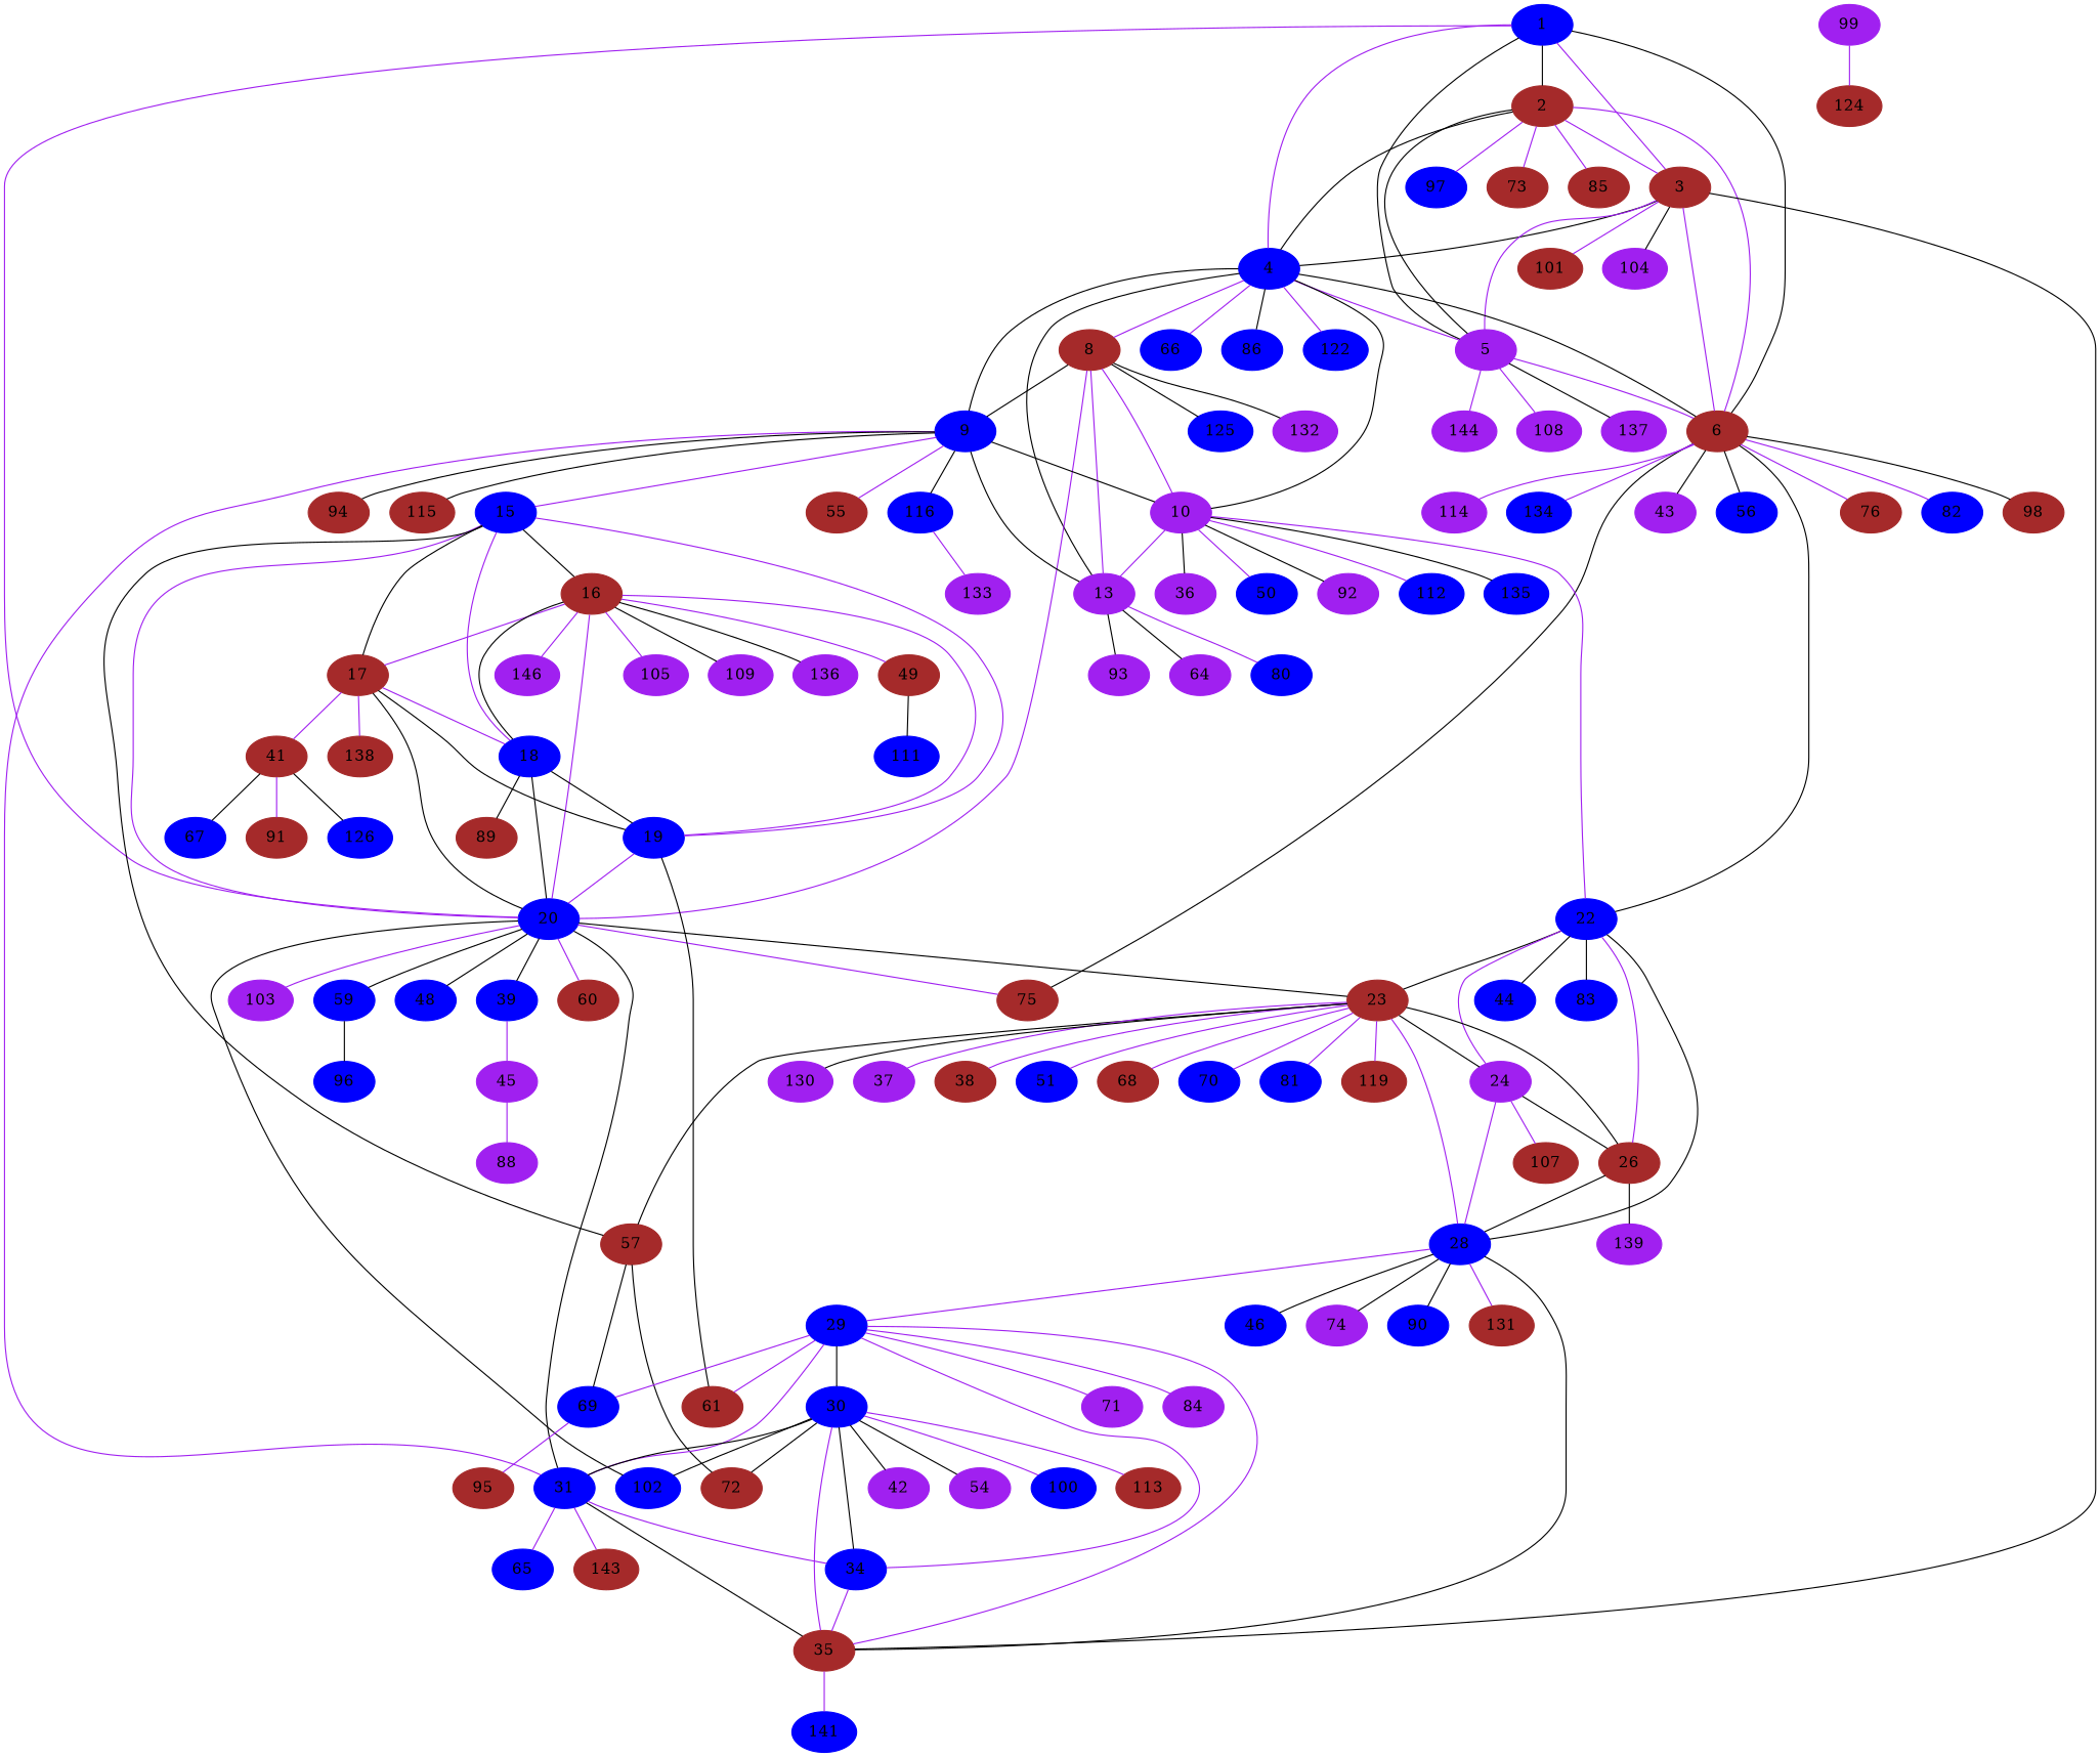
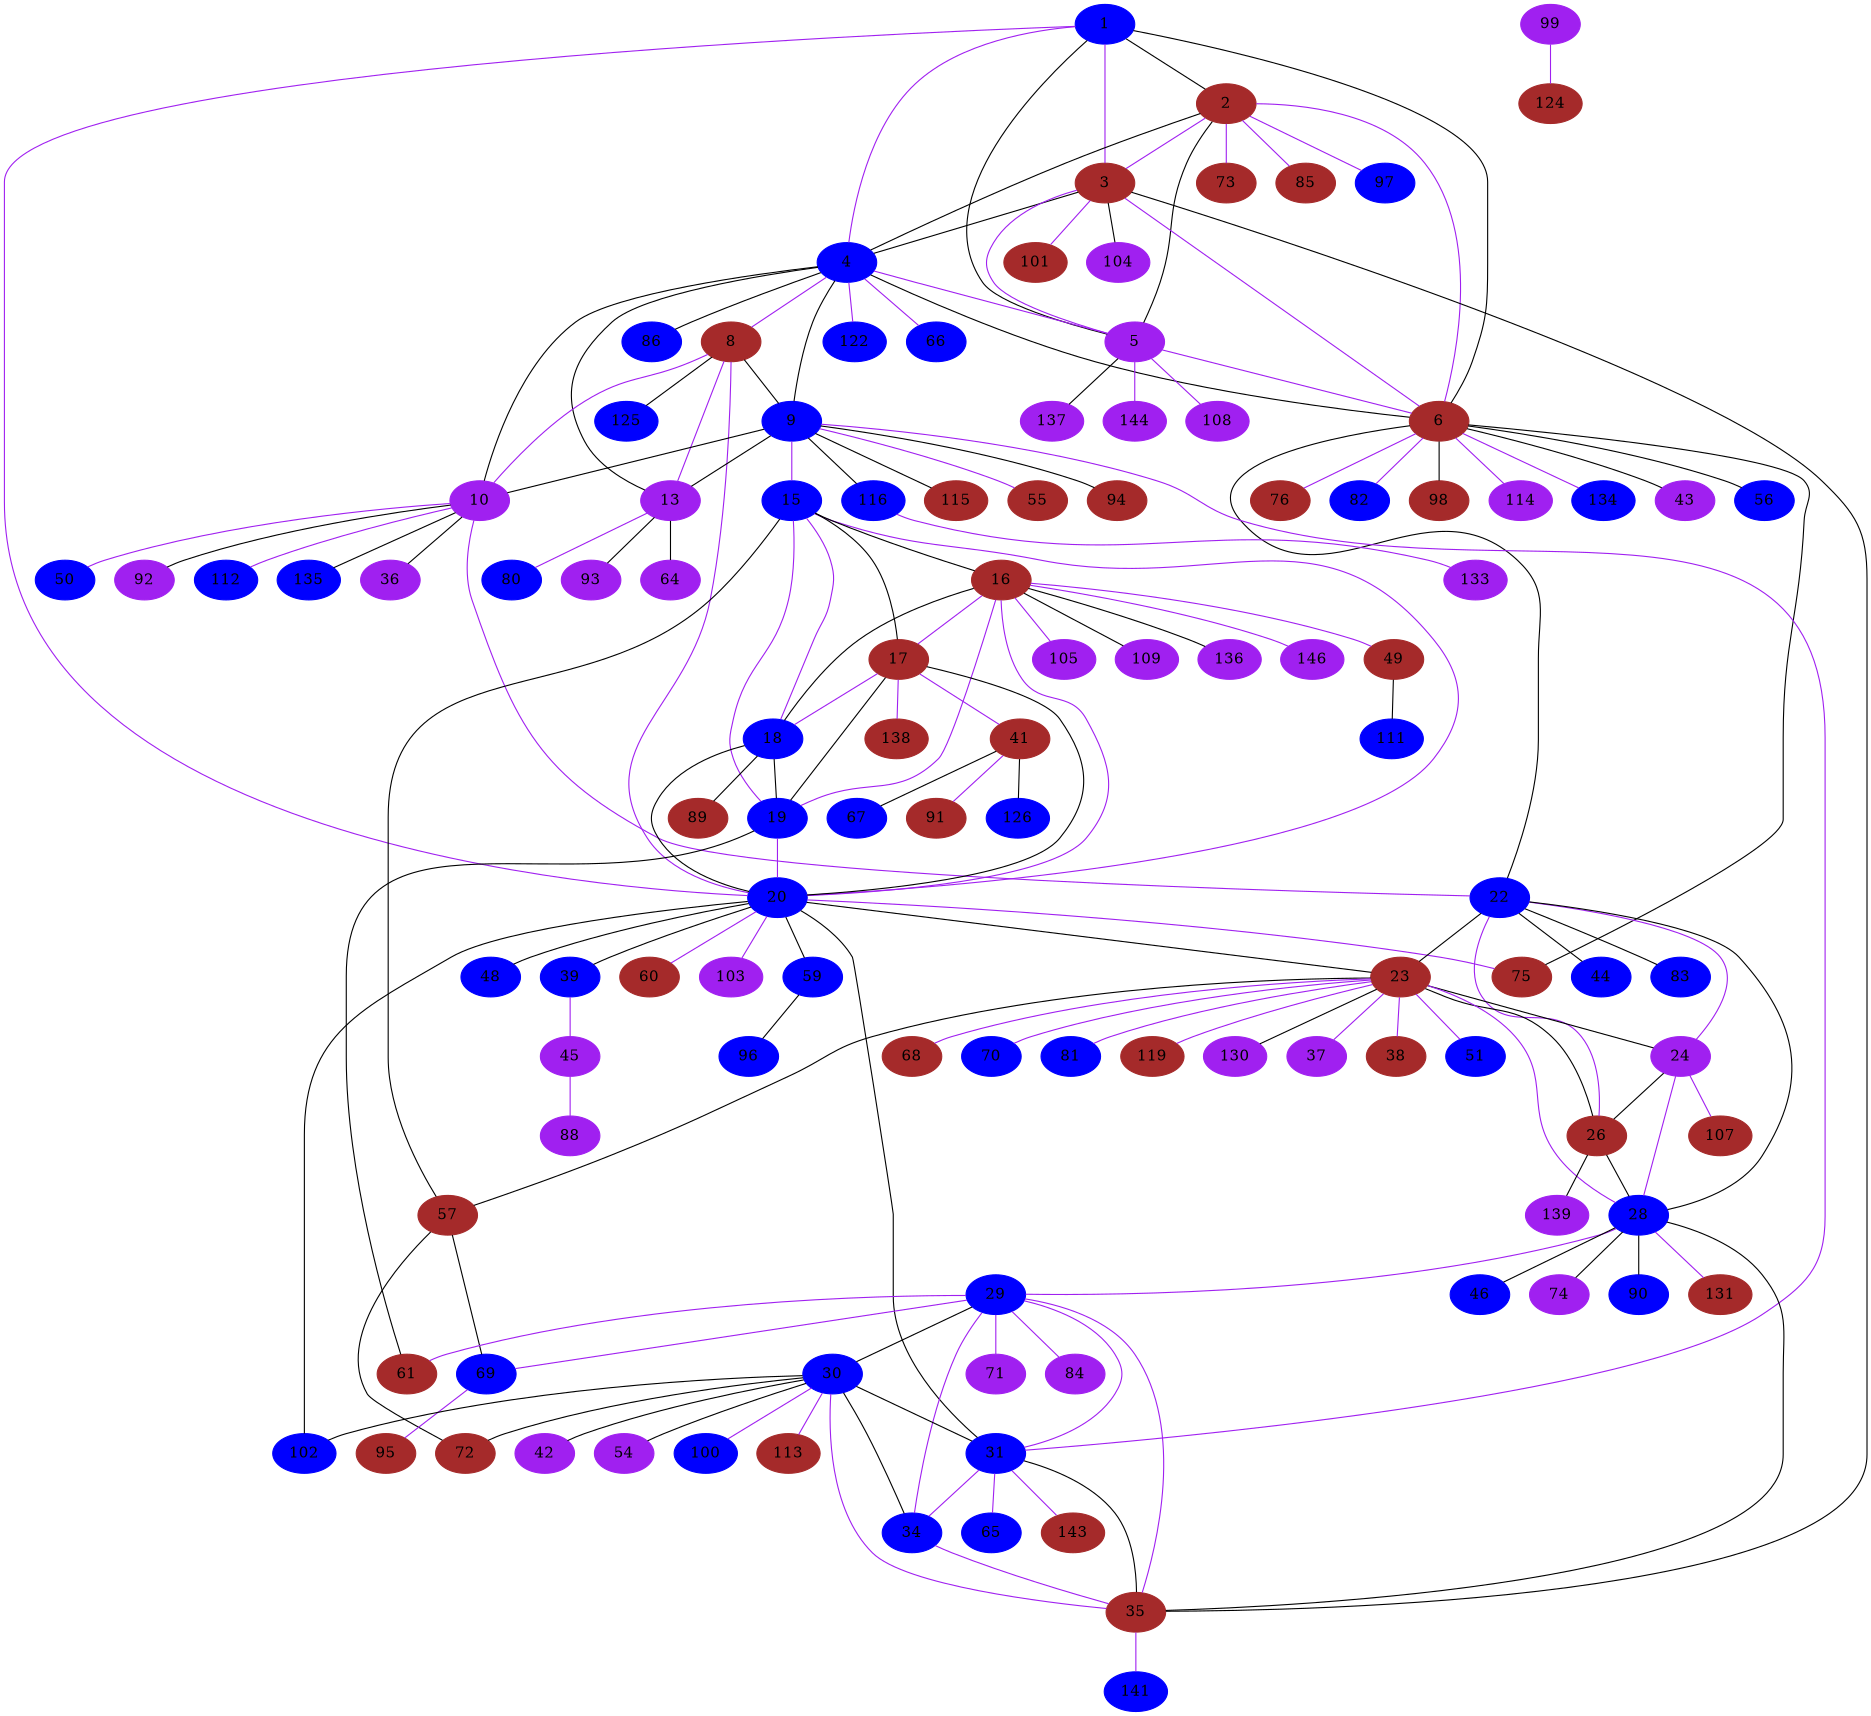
  graph {
    node [color=blue style=filled]
    edge [color=purple]
    1 [super="+40"]
    2 [color=brown super="+142"]
    3 [color=brown]
    4 [super="+11"]
    5 [color=purple super="+106"]
    6 [color=brown super="+7"]
    20 [super="+21"]
    73 [color=brown]
    85 [color=brown]
    97
    35 [color=brown super="+58"]
    101 [color=brown]
    104 [color=purple]
    8 [color=brown super="+129"]
    9 [super="+12"]
    10 [color=purple super="+14"]
    13 [color=purple super="+78"]
    66
    86
    122
    108 [color=purple]
    137 [color=purple]
    144 [color=purple]
    22 [super="+27"]
    43 [color=purple super="+52"]
    56
    75 [color=brown super="+118"]
    76 [color=brown]
    82
    98 [color=brown]
    114 [color=purple]
    134
    31 [super="+33"]
    23 [color=brown super="+25"]
    39
    48
    59 [super="+63"]
    60 [color=brown]
    102
    103 [color=purple super="+110"]
    141
    125
-   132 [color=purple]
    15
    55 [color=brown]
    94 [color=brown]
    115 [color=brown]
    116
    36 [color=purple]
    50
    92 [color=purple]
    112
    135
    64 [color=purple]
    80 [super="+120"]
    93 [color=purple]
    24 [color=purple super="+145"]
    26 [color=brown super="+128"]
    28 [super="+87"]
    44
    83
    16 [color=brown super="+79"]
    17 [color=brown super="+53"]
    18
    19 [super="+62"]
    57 [color=brown]
    34
    65
    143 [color=brown]
    133 [color=purple]
    49 [color=brown super="+117"]
    105 [color=purple]
    109 [color=purple]
    136 [color=purple]
    146 [color=purple]
    41 [color=brown super="+47"]
    138 [color=brown]
    89 [color=brown]
    61 [color=brown]
    69
    72 [color=brown]
    111
    67
    91 [color=brown]
    126
    37 [color=purple]
    38 [color=brown]
    51
    68 [color=brown]
    70
    81
    119 [color=brown]
    130 [color=purple]
    45 [color=purple super="+123"]
    96
    107 [color=brown]
    139 [color=purple]
    29 [super="+121"]
    46
    74 [color=purple]
    90
    131 [color=brown]
    30 [super="+32"]
    71 [color=purple super="+77"]
    84 [color=purple super="+140"]
    42 [color=purple]
    54 [color=purple super="+127"]
    100
    113 [color=brown]
    95 [color=brown]
    88 [color=purple]
    99 [color=purple]
    124 [color=brown]
    1 -- 2 [color=black]
    1 -- 3
    1 -- 4
    1 -- 5 [color=black]
    1 -- 6 [color=black weight=2]
    1 -- 20
    2 -- 3
    2 -- 4 [color=black]
    2 -- 5 [color=black]
    2 -- 6 [weight=2]
    2 -- 73
    2 -- 85
    2 -- 97
    3 -- 4 [color=black]
    3 -- 5
    3 -- 6 [weight=2]
    3 -- 35 [color=black]
    3 -- 101
    3 -- 104 [color=black]
    4 -- 5
    4 -- 6 [color=black weight=2]
    4 -- 8
    4 -- 9 [color=black weight=2]
    4 -- 10 [color=black weight=2]
    4 -- 13 [color=black]
    4 -- 66
    4 -- 86 [color=black]
    4 -- 122
    5 -- 6 [weight=2]
    5 -- 108
    5 -- 137 [color=black]
    5 -- 144
    6 -- 22 [color=black]
    6 -- 43 [color=black]
    6 -- 56 [color=black]
    6 -- 75 [color=black]
    6 -- 76
    6 -- 82
    6 -- 98 [color=black]
    6 -- 114
    6 -- 134
    20 -- 75
    20 -- 31 [color=black]
    20 -- 23 [color=black]
    20 -- 39 [color=black]
    20 -- 48 [color=black]
    20 -- 59 [color=black]
    20 -- 60
    20 -- 102 [color=black]
    20 -- 103
    35 -- 141
    8 -- 20
    8 -- 9 [color=black weight=2]
    8 -- 10 [weight=2]
    8 -- 13
    8 -- 125 [color=black]
-   8 -- 132 [color=black]
    9 -- 10 [color=black weight=4]
    9 -- 13 [color=black weight=2]
    9 -- 31
    9 -- 15
    9 -- 55
    9 -- 94 [color=black]
    9 -- 115 [color=black]
    9 -- 116 [color=black]
-   10 -- 13 [weight=2]
    10 -- 22
    10 -- 36 [color=black]
    10 -- 50
    10 -- 92 [color=black]
    10 -- 112
    10 -- 135 [color=black]
    13 -- 64 [color=black]
    13 -- 80
    13 -- 93 [color=black]
    22 -- 23 [color=black weight=4]
    22 -- 24 [weight=2]
    22 -- 26 [weight=2]
    22 -- 28 [color=black weight=2]
    22 -- 44 [color=black]
    22 -- 83 [color=black]
    31 -- 35 [color=black weight=2]
    31 -- 34 [weight=2]
    31 -- 65
    31 -- 143
    23 -- 24 [color=black weight=2]
    23 -- 26 [color=black weight=2]
    23 -- 28 [weight=2]
    23 -- 57 [color=black]
    23 -- 37
    23 -- 38
    23 -- 51
    23 -- 68
    23 -- 70
    23 -- 81
    23 -- 119
    23 -- 130 [color=black]
    39 -- 45
    59 -- 96 [color=black]
    15 -- 20 [weight=2]
    15 -- 16 [color=black]
    15 -- 17 [color=black]
    15 -- 18
    15 -- 19
    15 -- 57 [color=black]
    116 -- 133
    24 -- 26 [color=black]
    24 -- 28
    24 -- 107
    26 -- 28 [color=black]
    26 -- 139 [color=black]
    28 -- 35 [color=black]
    28 -- 29
    28 -- 46 [color=black]
    28 -- 74 [color=black]
    28 -- 90 [color=black]
    28 -- 131
    16 -- 20 [weight=2]
    16 -- 17
    16 -- 18 [color=black]
    16 -- 19
    16 -- 49
    16 -- 105
    16 -- 109 [color=black]
    16 -- 136 [color=black]
    16 -- 146
    17 -- 20 [color=black weight=2]
    17 -- 18
    17 -- 19 [color=black]
    17 -- 41
    17 -- 138
    18 -- 20 [color=black weight=2]
    18 -- 19 [color=black]
    18 -- 89 [color=black]
    19 -- 20 [weight=2]
    19 -- 61 [color=black]
    57 -- 69 [color=black]
    57 -- 72 [color=black]
    34 -- 35
    49 -- 111 [color=black]
    41 -- 67 [color=black]
    41 -- 91
    41 -- 126 [color=black]
    69 -- 95
    45 -- 88
    29 -- 35
    29 -- 31 [weight=2]
    29 -- 34
    29 -- 61
    29 -- 69
    29 -- 30 [color=black weight=2]
    29 -- 71
    29 -- 84
    30 -- 35 [weight=2]
    30 -- 31 [color=black weight=4]
    30 -- 102 [color=black]
    30 -- 34 [color=black weight=2]
    30 -- 72 [color=black]
    30 -- 42 [color=black]
    30 -- 54 [color=black]
    30 -- 100
    30 -- 113
    99 -- 124
  }
